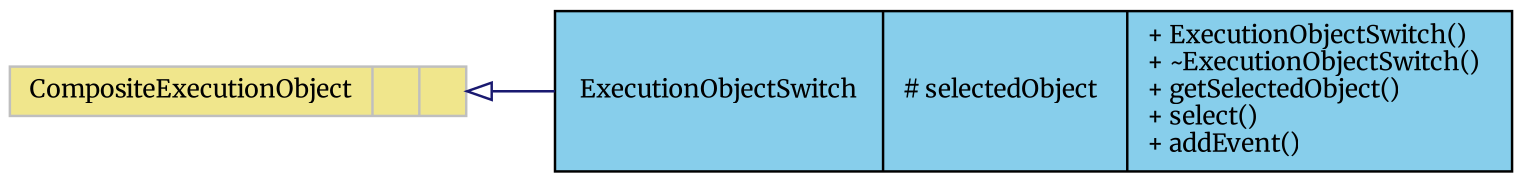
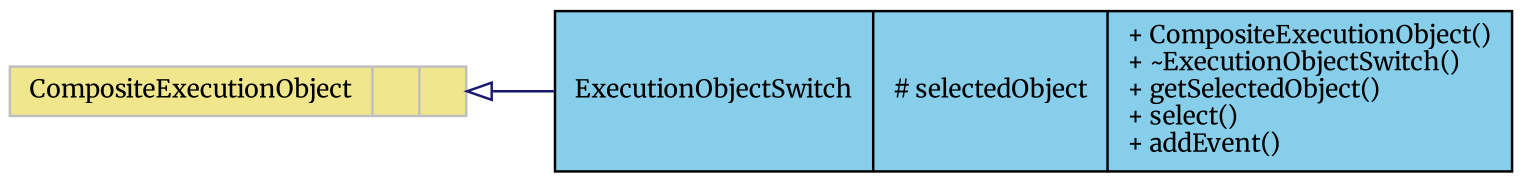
  digraph {
    rankdir=LR
    fontname=Merriweather
    node [fontname=Merriweather fontsize=10 shape=record style=filled]
-   n1 [color=black fillcolor=skyblue fontcolor=black height=0.2 label="{ExecutionObjectSwitch\n|# selectedObject\l|+ ExecutionObjectSwitch()\l+ ~ExecutionObjectSwitch()\l+ getSelectedObject()\l+ select()\l+ addEvent()\l}" width=0.4]
+   n1 [color=black fillcolor=skyblue fontcolor=black height=0.2 label="{ExecutionObjectSwitch\n|# selectedObject\l|+ CompositeExecutionObject()\l+ ~ExecutionObjectSwitch()\l+ getSelectedObject()\l+ select()\l+ addEvent()\l}" width=0.4]
    n2 [color=grey75 fillcolor=khaki height=0.2 label="{CompositeExecutionObject\n||}" width=0.4]
    n2 -> n1 [arrowtail=empty color=midnightblue dir=back fontname=Merriweather fontsize=10 labelfontname="FreeSans.ttf" labelfontsize=10 style=solid]
  }
